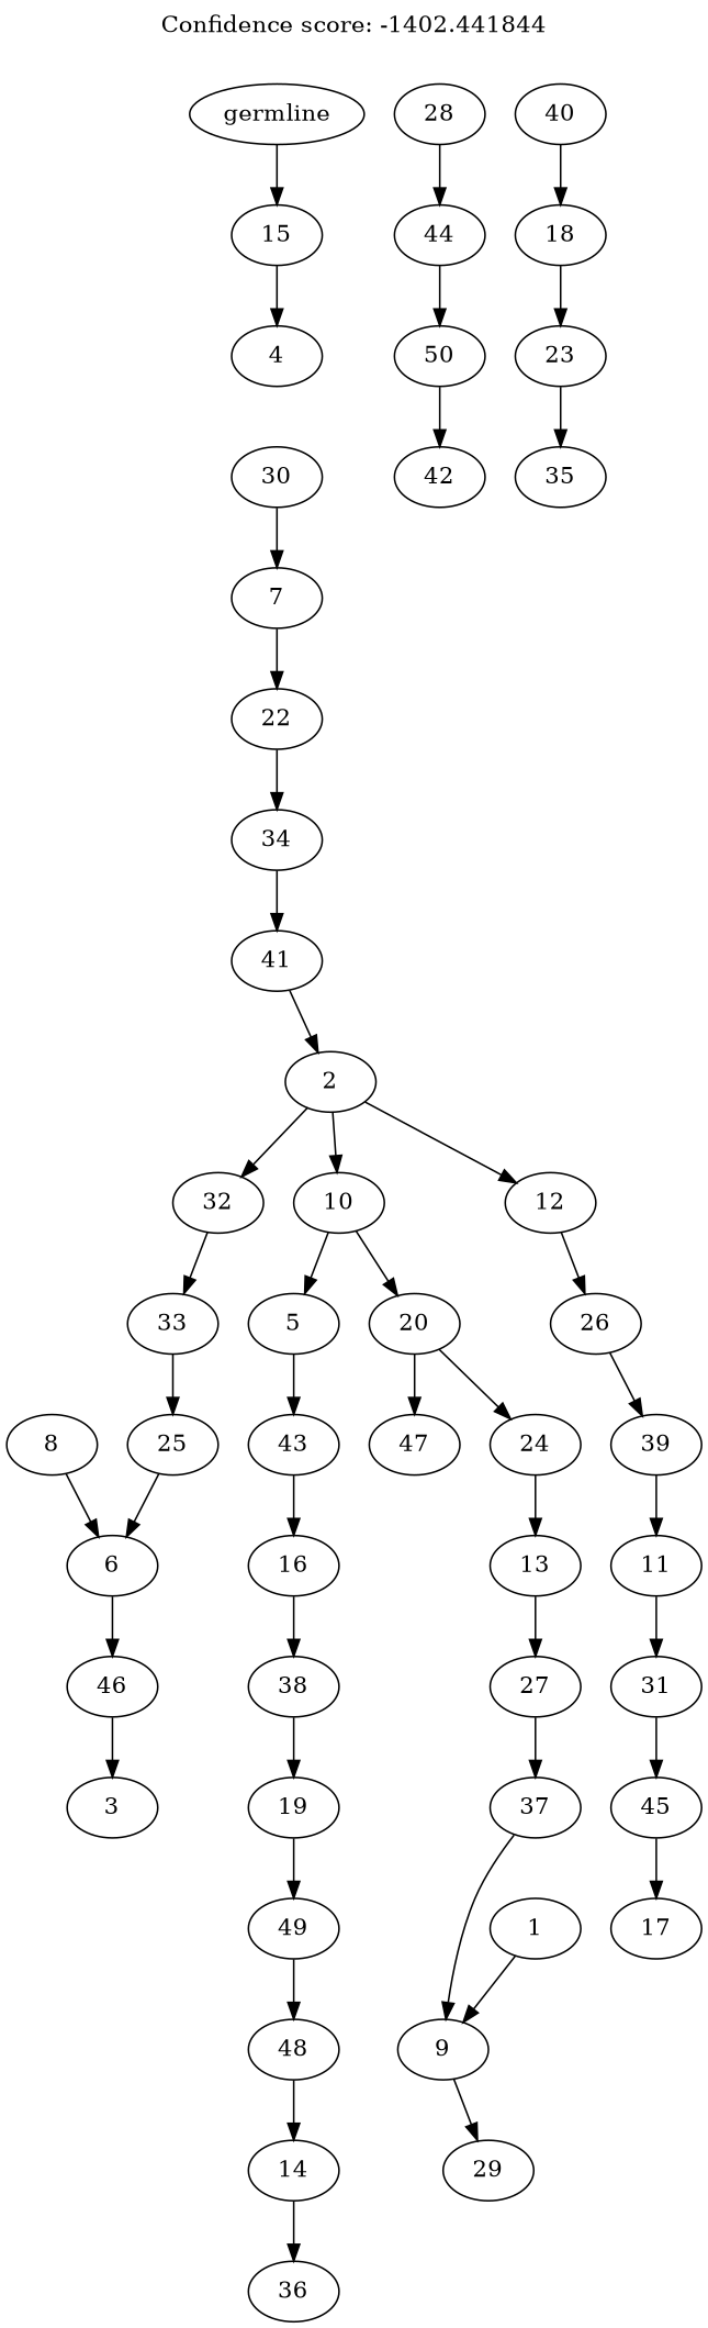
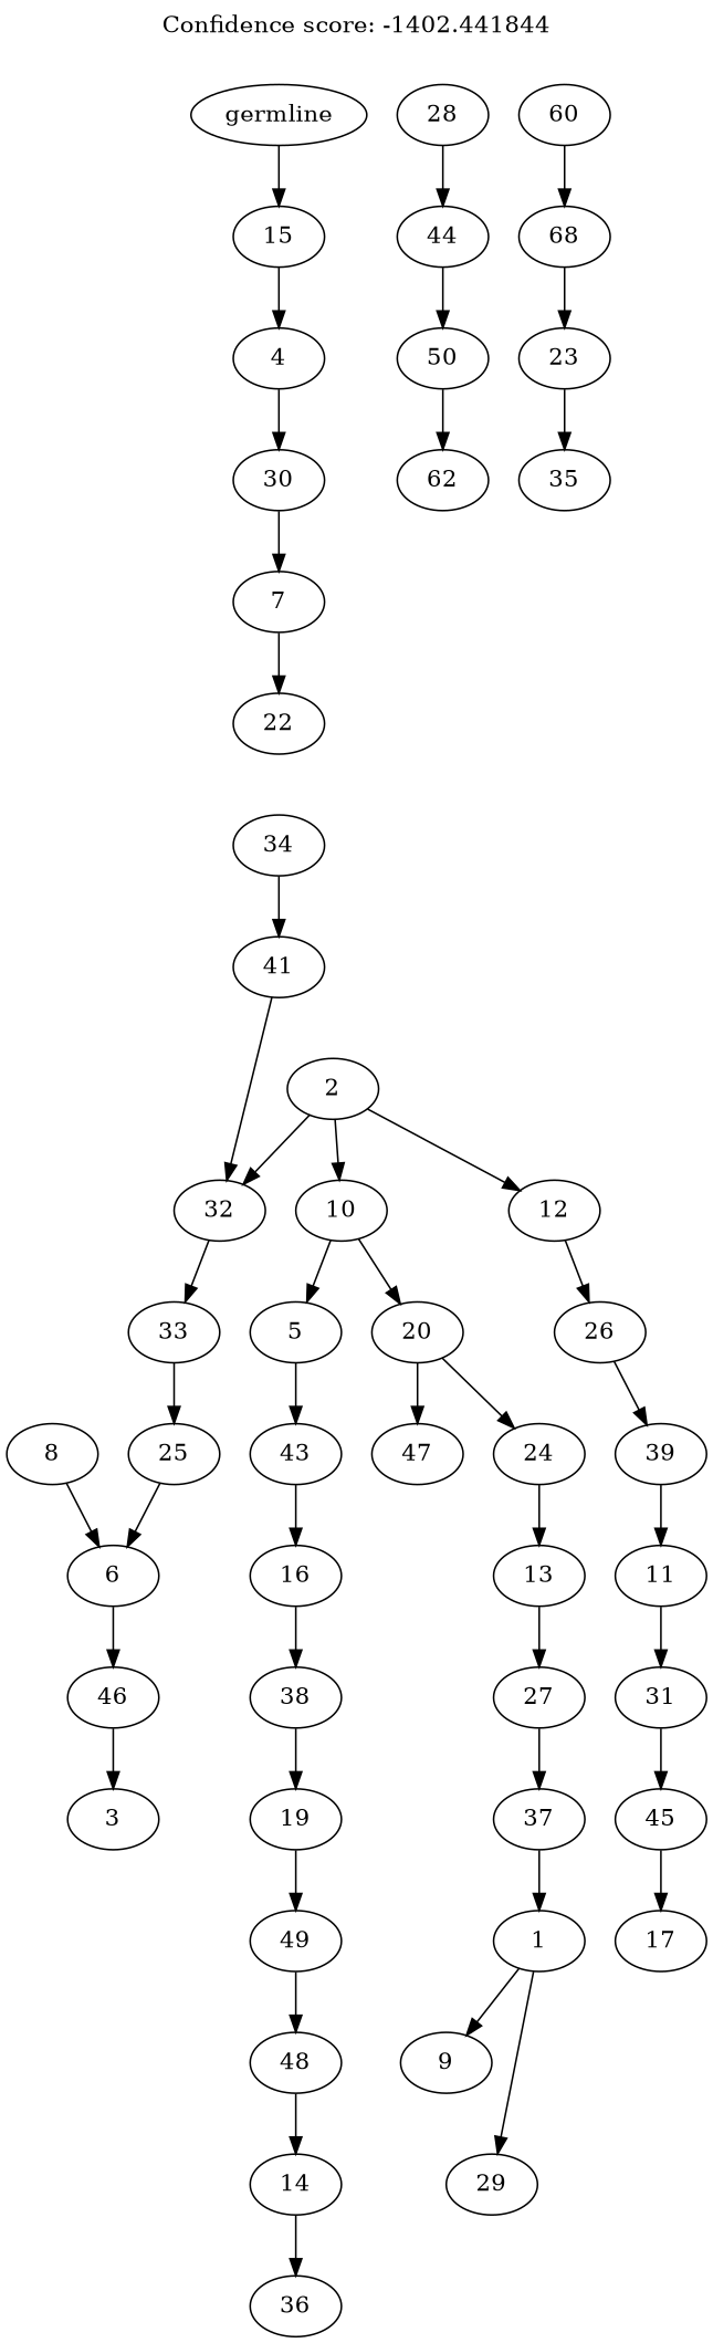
  digraph {
    label="Confidence score: -1402.441844"
    labelloc=t
    n1 [label=14]
    n2 [label=36]
    n3 [label=48]
    n4 [label=49]
    n5 [label=19]
    n6 [label=38]
    n7 [label=16]
    n8 [label=43]
    n9 [label=5]
    n10 [label=50]
-   n11 [label=42]
+   n11 [label=62]
    n12 [label=44]
    n13 [label=28]
    n14 [label=47]
    n15 [label=9]
    n16 [label=29]
    n17 [label=1]
    n18 [label=37]
    n19 [label=27]
    n20 [label=13]
    n21 [label=24]
    n22 [label=20]
    n23 [label=10]
    n24 [label=23]
    n25 [label=35]
-   n26 [label=18]
-   n27 [label=40]
+   n26 [label=68]
+   n27 [label=60]
    n28 [label=3]
    n29 [label=46]
    n30 [label=6]
    n31 [label=8]
    n32 [label=25]
    n33 [label=33]
    n34 [label=32]
    n35 [label=45]
    n36 [label=17]
    n37 [label=31]
    n38 [label=11]
    n39 [label=39]
    n40 [label=26]
    n41 [label=12]
    n42 [label=2]
    n43 [label=41]
    n44 [label=34]
    n45 [label=22]
    n46 [label=7]
    n47 [label=30]
    n48 [label=4]
    n49 [label=15]
    n50 [label=germline]
    n1 -> n2
    n3 -> n1
    n4 -> n3
    n5 -> n4
    n6 -> n5
    n7 -> n6
    n8 -> n7
    n9 -> n8
    n10 -> n11
    n12 -> n10
    n13 -> n12
-   n15 -> n16
+   n17 -> n16
    n17 -> n15
-   n18 -> n15
+   n18 -> n17
    n19 -> n18
    n20 -> n19
    n21 -> n20
    n22 -> n14
    n22 -> n21
    n23 -> n9
    n23 -> n22
    n24 -> n25
    n26 -> n24
    n27 -> n26
    n29 -> n28
    n30 -> n29
    n31 -> n30
    n32 -> n30
    n33 -> n32
    n34 -> n33
    n35 -> n36
    n37 -> n35
    n38 -> n37
    n39 -> n38
    n40 -> n39
    n41 -> n40
    n42 -> n23
    n42 -> n34
    n42 -> n41
-   n43 -> n42
+   n43 -> n34
    n44 -> n43
-   n45 -> n44
    n46 -> n45
    n47 -> n46
+   n48 -> n47
    n49 -> n48
    n50 -> n49
  }
